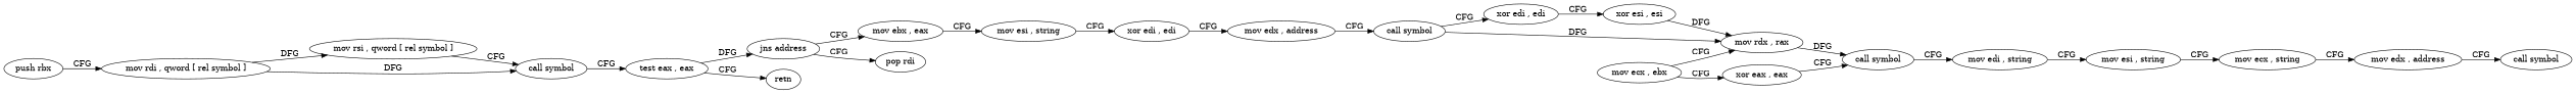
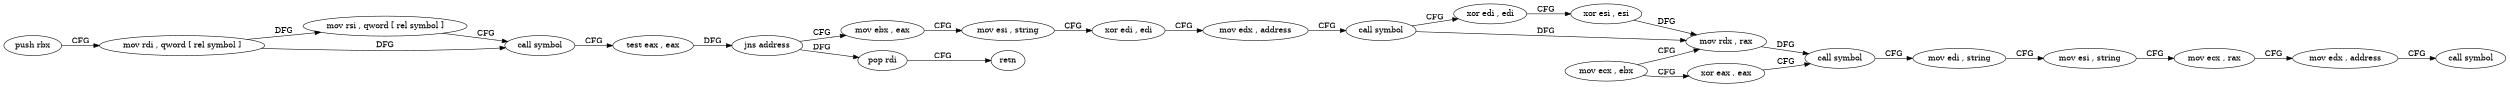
  digraph {
    rankdir=LR
    n1 [label="push rbx"]
    n2 [label="mov rdi , qword [ rel symbol ]"]
    n3 [label="mov rsi , qword [ rel symbol ]"]
    n4 [label="call symbol"]
    n5 [label="test eax , eax"]
    n6 [label="jns address"]
    n7 [label="mov ebx , eax"]
    n8 [label="pop rdi"]
    n9 [label="mov esi , string"]
    n10 [label=retn]
    n11 [label="xor edi , edi"]
    n12 [label="mov edx , address"]
    n13 [label="call symbol"]
    n14 [label="xor edi , edi"]
    n15 [label="mov rdx , rax"]
    n16 [label="xor esi , esi"]
    n17 [label="call symbol"]
    n18 [label="mov ecx , ebx"]
    n19 [label="xor eax , eax"]
    n20 [label="mov edi , string"]
    n21 [label="mov esi , string"]
-   n22 [label="mov ecx , string"]
+   n22 [label="mov ecx , rax"]
    n23 [label="mov edx , address"]
    n24 [label="call symbol"]
    n1 -> n2 [label=CFG]
    n2 -> n3 [label=DFG]
    n2 -> n4 [label=DFG]
    n3 -> n4 [label=CFG]
    n4 -> n5 [label=CFG]
    n5 -> n6 [label=DFG]
    n6 -> n7 [label=CFG]
-   n6 -> n8 [label=CFG]
+   n6 -> n8 [label=DFG]
    n7 -> n9 [label=CFG]
-   n5 -> n10 [label=CFG]
+   n8 -> n10 [label=CFG]
    n9 -> n11 [label=CFG]
    n11 -> n12 [label=CFG]
    n12 -> n13 [label=CFG]
    n13 -> n14 [label=CFG]
    n13 -> n15 [label=DFG]
    n14 -> n16 [label=CFG]
    n15 -> n17 [label=DFG]
    n16 -> n15 [label=DFG]
    n17 -> n20 [label=CFG]
    n18 -> n15 [label=CFG]
    n18 -> n19 [label=CFG]
    n19 -> n17 [label=CFG]
    n20 -> n21 [label=CFG]
    n21 -> n22 [label=CFG]
    n22 -> n23 [label=CFG]
    n23 -> n24 [label=CFG]
  }
